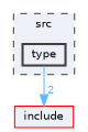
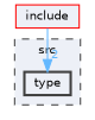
  digraph {
    compound=true
    node [fillcolor="#edf0f7" fontname=Helvetica fontsize=10 shape=box]
    n1 [color=grey25 height=0.2 label=type style="filled,bold" width=0.4]
    n2 [color=red height=0.2 label=include style=filled width=0.4]
    subgraph cluster_1 {
      bgcolor="#edf0f7"
      fontname=Helvetica
      fontsize=10
      label=src
      pencolor=grey25
      style="filled,dashed"
      n1
    }
-   n1 -> n2 [color=steelblue1 fontcolor=steelblue1 fontname=Helvetica fontsize=10 headlabel=2 labeldistance=1.5 labelfontname=Helvetica labelfontsize=10]
+   n2 -> n1 [color=steelblue1 fontcolor=steelblue1 fontname=Helvetica fontsize=10 headlabel=2 labeldistance=1.5 labelfontname=Helvetica labelfontsize=10]
  }
